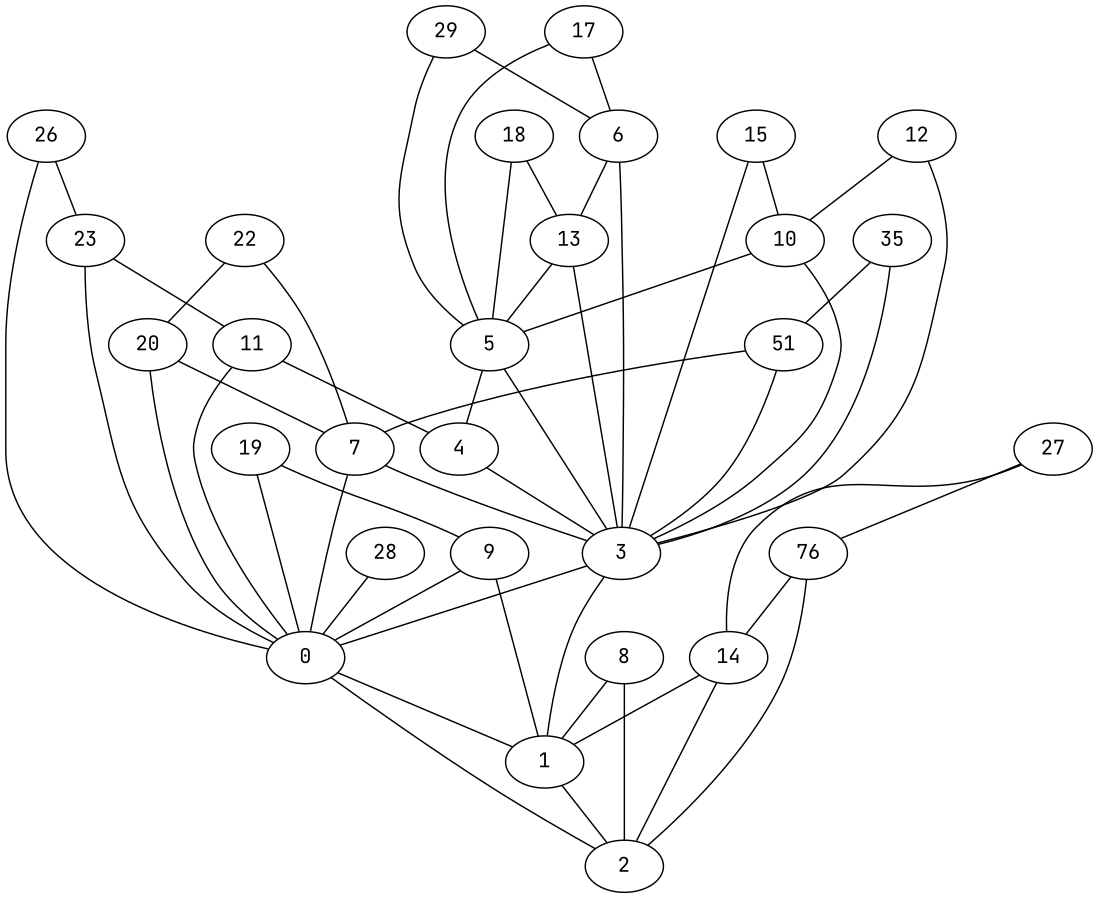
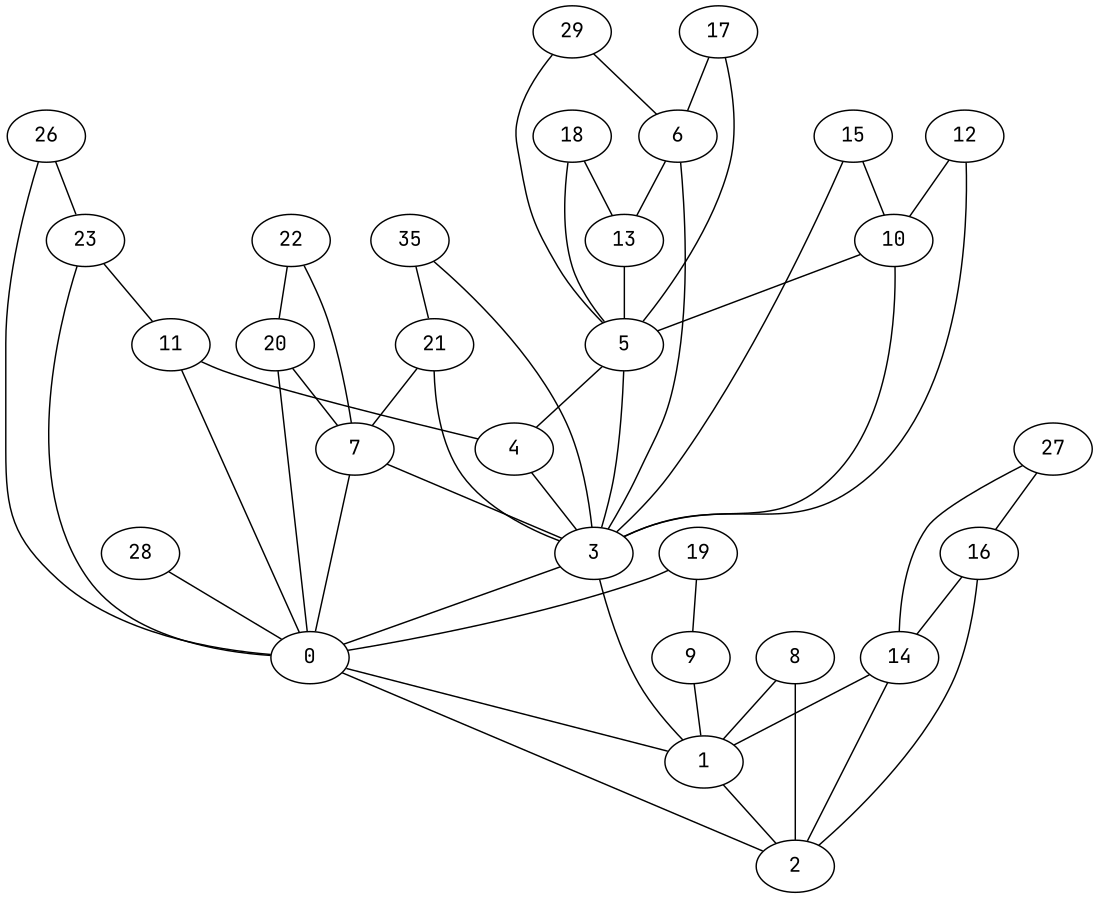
  graph {
    fontname="JetBrains Mono"
    node [fontname="JetBrains Mono"]
    edge [fontname="JetBrains Mono"]
    0
    1
    2
    3
    4
    5
    6
    13
    7
    8
    9
    10
    11
    12
    14
    15
-   16 [label=76]
+   16
    17
    18
    19
    20
-   21 [label=51]
+   21
    22
    23
    n25 [label=35]
    26
    27
    28
    29
    0 -- 1
    1 -- 2
    2 -- 0
    3 -- 0
    3 -- 1
    4 -- 3
    5 -- 3
    5 -- 4
    6 -- 3
    6 -- 13
-   13 -- 3
    13 -- 5
    7 -- 0
    7 -- 3
    8 -- 1
    8 -- 2
-   9 -- 0
    9 -- 1
    10 -- 3
    10 -- 5
    11 -- 0
    11 -- 4
    12 -- 3
    12 -- 10
    14 -- 1
    14 -- 2
    15 -- 3
    15 -- 10
    16 -- 2
    16 -- 14
    17 -- 5
    17 -- 6
    18 -- 5
    18 -- 13
    19 -- 0
    19 -- 9
    20 -- 0
    20 -- 7
    21 -- 3
    21 -- 7
    22 -- 7
    22 -- 20
    23 -- 0
    23 -- 11
    n25 -- 3
    n25 -- 21
    26 -- 0
    26 -- 23
    27 -- 14
    27 -- 16
    28 -- 0
    29 -- 5
    29 -- 6
  }
